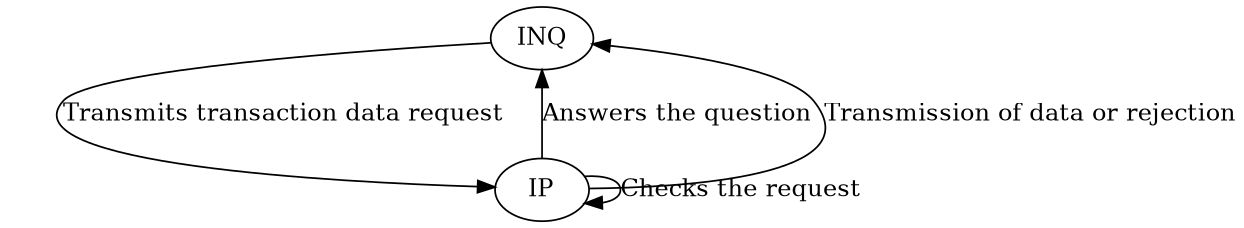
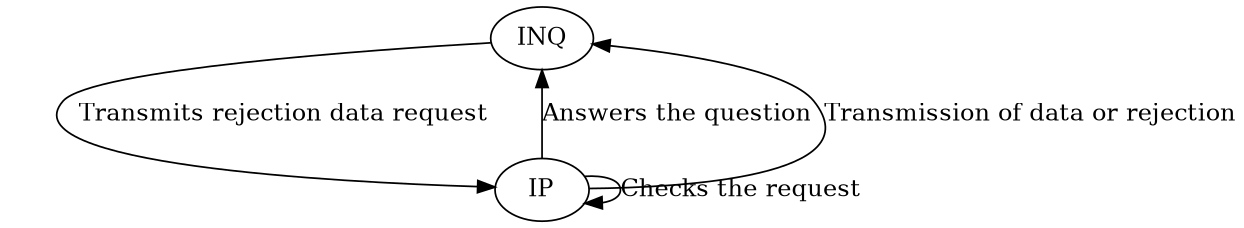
  digraph {
    INQ
    IP
-   INQ -> IP [label="Transmits transaction data request"]
+   INQ -> IP [label="Transmits rejection data request"]
    IP -> INQ [label="Answers the question"]
    IP -> INQ [label="Transmission of data or rejection"]
    IP -> IP [label="Checks the request"]
  }
